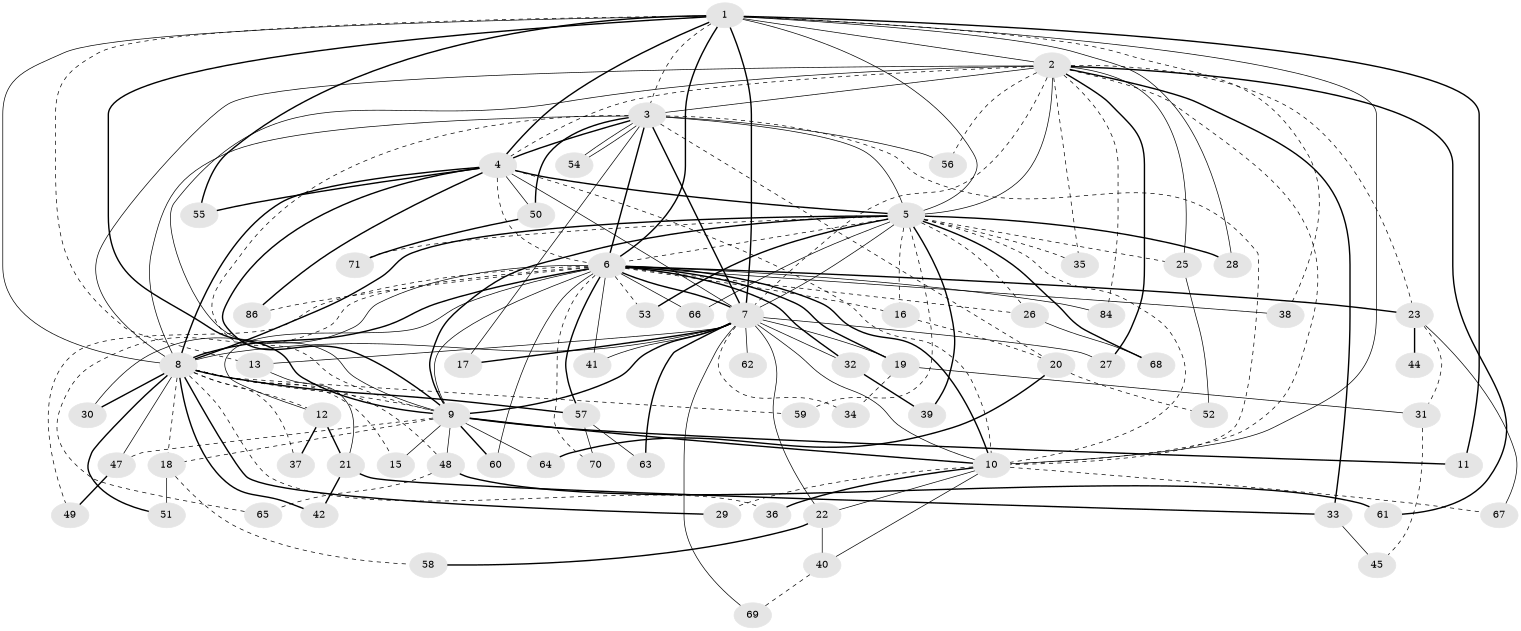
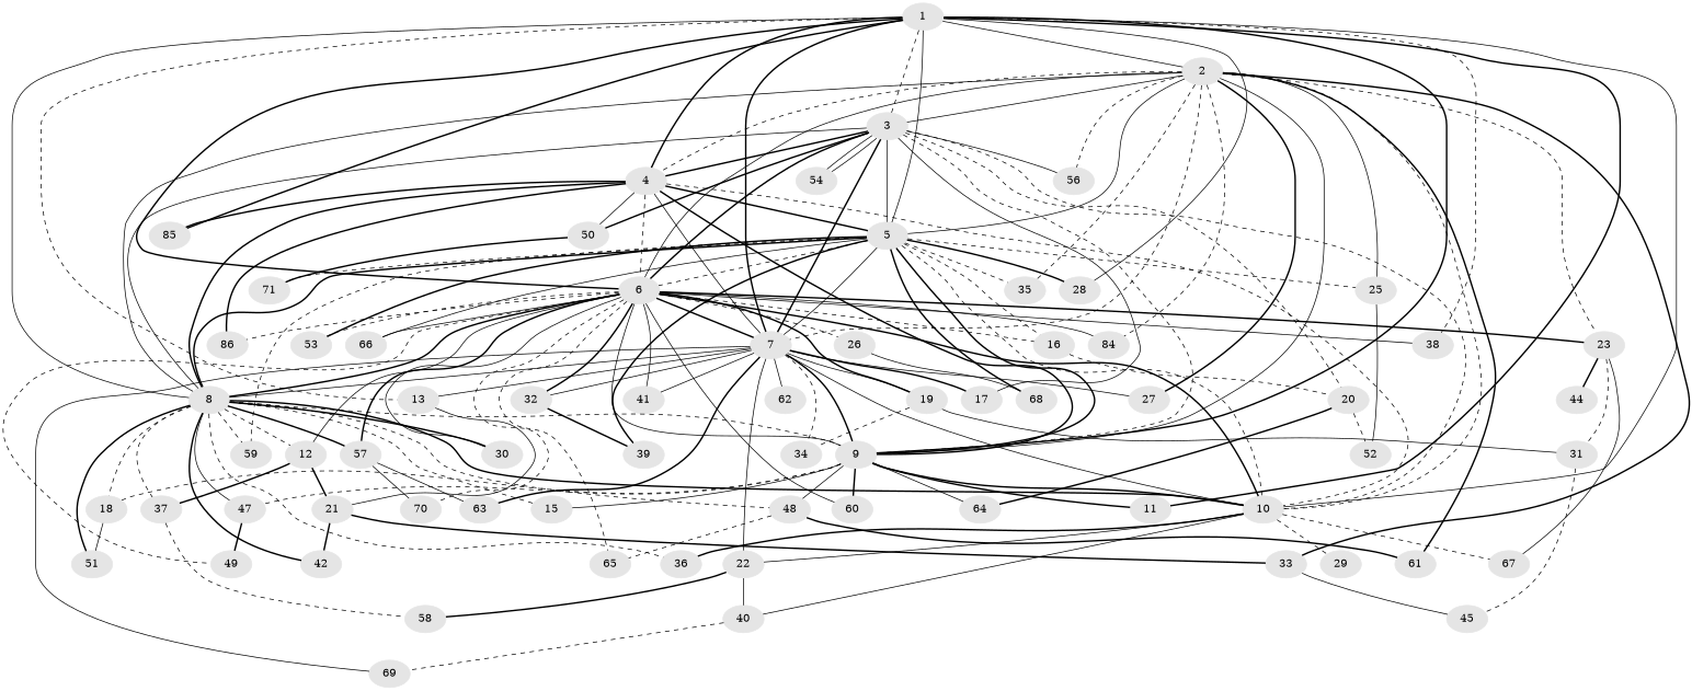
  graph {
    node [color=gray90 style=filled]
    edge [style=solid]
    1
    2
    3
    4
    5
    6
    7
    8
    9
    10
    11
    13
    28
    38
-   55
+   55 [label=85]
    23
    n17 [label=84]
    25
    27
    33
    35
    56
    61
    17
    20
    50
    54
    n28 [label=86]
    16
    26
    39
    53
    59
    66
    68
    71
    12
    19
    30
    32
    41
    49
    57
    60
    65
    70
    62
    22
    34
    63
    69
    15
    18
    36
    37
    42
    47
    48
    51
    64
    29
    40
    67
    21
    44
    31
    52
    45
    58
    1 -- 2
    1 -- 3 [style=dashed]
    1 -- 4 [style=bold]
    1 -- 5
    1 -- 6 [style=bold]
    1 -- 7 [style=bold]
    1 -- 8
    1 -- 9 [style=bold]
    1 -- 10
    1 -- 11 [style=bold]
    1 -- 13 [style=dashed]
    1 -- 28
    1 -- 38 [style=dashed]
    1 -- 55 [style=bold]
    2 -- 3
    2 -- 4 [style=dashed]
    2 -- 5
+   2 -- 6
    2 -- 7 [style=dashed]
    2 -- 8
    2 -- 9
    2 -- 10 [style=dashed]
    2 -- 23 [style=dashed]
    2 -- n17 [style=dashed]
    2 -- 25
    2 -- 27 [style=bold]
    2 -- 33 [style=bold]
    2 -- 35 [style=dashed]
    2 -- 56 [style=dashed]
    2 -- 61 [style=bold]
    3 -- 4 [style=bold]
    3 -- 5
    3 -- 6 [style=bold]
    3 -- 7 [style=bold]
    3 -- 8
    3 -- 9 [style=dashed]
    3 -- 10 [style=dashed]
    3 -- 56
    3 -- 17
    3 -- 20 [style=dashed]
    3 -- 50 [style=bold]
    3 -- 54
    3 -- 54
    4 -- 5 [style=bold]
    4 -- 6 [style=dashed]
    4 -- 7
    4 -- 8 [style=bold]
    4 -- 9 [style=bold]
    4 -- 10 [style=dashed]
    4 -- 55 [style=bold]
    4 -- 50
    4 -- n28 [style=bold]
    5 -- 6 [style=dashed]
    5 -- 7
    5 -- 8 [style=bold]
    5 -- 9 [style=bold]
    5 -- 10 [style=dashed]
    5 -- 28 [style=bold]
    5 -- 25 [style=dashed]
    5 -- 35 [style=dashed]
    5 -- 16 [style=dashed]
-   5 -- 26 [style=dashed]
    5 -- 39 [style=bold]
    5 -- 53 [style=bold]
    5 -- 59 [style=dashed]
    5 -- 66
    5 -- 68 [style=bold]
    5 -- 71 [style=dashed]
    6 -- 7 [style=bold]
    6 -- 8 [style=bold]
    6 -- 9
    6 -- 10 [style=bold]
    6 -- 38
    6 -- 23 [style=bold]
    6 -- n17
    6 -- n28 [style=dashed]
    6 -- 16 [style=dashed]
    6 -- 26 [style=dashed]
    6 -- 53 [style=dashed]
    6 -- 66
    6 -- 12
    6 -- 19 [style=bold]
    6 -- 30
    6 -- 32 [style=bold]
    6 -- 41
    6 -- 49 [style=dashed]
    6 -- 57 [style=bold]
    6 -- 60
    6 -- 65 [style=dashed]
    6 -- 70 [style=dashed]
    7 -- 8
    7 -- 9 [style=bold]
    7 -- 10
    7 -- 13
    7 -- 27
    7 -- 17 [style=bold]
    7 -- 19
    7 -- 32
    7 -- 41
    7 -- 62
    7 -- 22
    7 -- 34 [style=dashed]
    7 -- 63 [style=bold]
    7 -- 69
    8 -- 9 [style=dashed]
-   8 -- 29 [style=bold]
+   8 -- 10 [style=bold]
    8 -- 59 [style=dashed]
    8 -- 12 [style=dashed]
    8 -- 30 [style=bold]
    8 -- 57 [style=bold]
    8 -- 15 [style=dashed]
    8 -- 18 [style=dashed]
    8 -- 36 [style=dashed]
    8 -- 37 [style=dashed]
    8 -- 42 [style=bold]
    8 -- 47
    8 -- 48 [style=dashed]
    8 -- 51 [style=bold]
    9 -- 10 [style=bold]
    9 -- 11 [style=bold]
    9 -- 60 [style=bold]
    9 -- 15
    9 -- 18 [style=dashed]
    9 -- 47 [style=dashed]
    9 -- 48
    9 -- 64
    10 -- 22
    10 -- 36 [style=bold]
    10 -- 29 [style=dashed]
    10 -- 40
    10 -- 67 [style=dashed]
    13 -- 21
    23 -- 67
    23 -- 44 [style=bold]
    23 -- 31 [style=dashed]
    25 -- 52
    33 -- 45
    20 -- 64 [style=bold]
    20 -- 52 [style=dashed]
    50 -- 71 [style=bold]
    16 -- 20 [style=dashed]
    26 -- 68
    12 -- 37 [style=bold]
    12 -- 21 [style=bold]
    19 -- 34 [style=dashed]
    19 -- 31
    32 -- 39 [style=bold]
    57 -- 70
    57 -- 63
    22 -- 40
    22 -- 58 [style=bold]
    18 -- 51
-   18 -- 58 [style=dashed]
+   37 -- 58 [style=dashed]
    47 -- 49 [style=bold]
    48 -- 61 [style=bold]
    48 -- 65 [style=dashed]
    40 -- 69 [style=dashed]
    21 -- 33 [style=bold]
    21 -- 42 [style=bold]
    31 -- 45 [style=dashed]
  }
